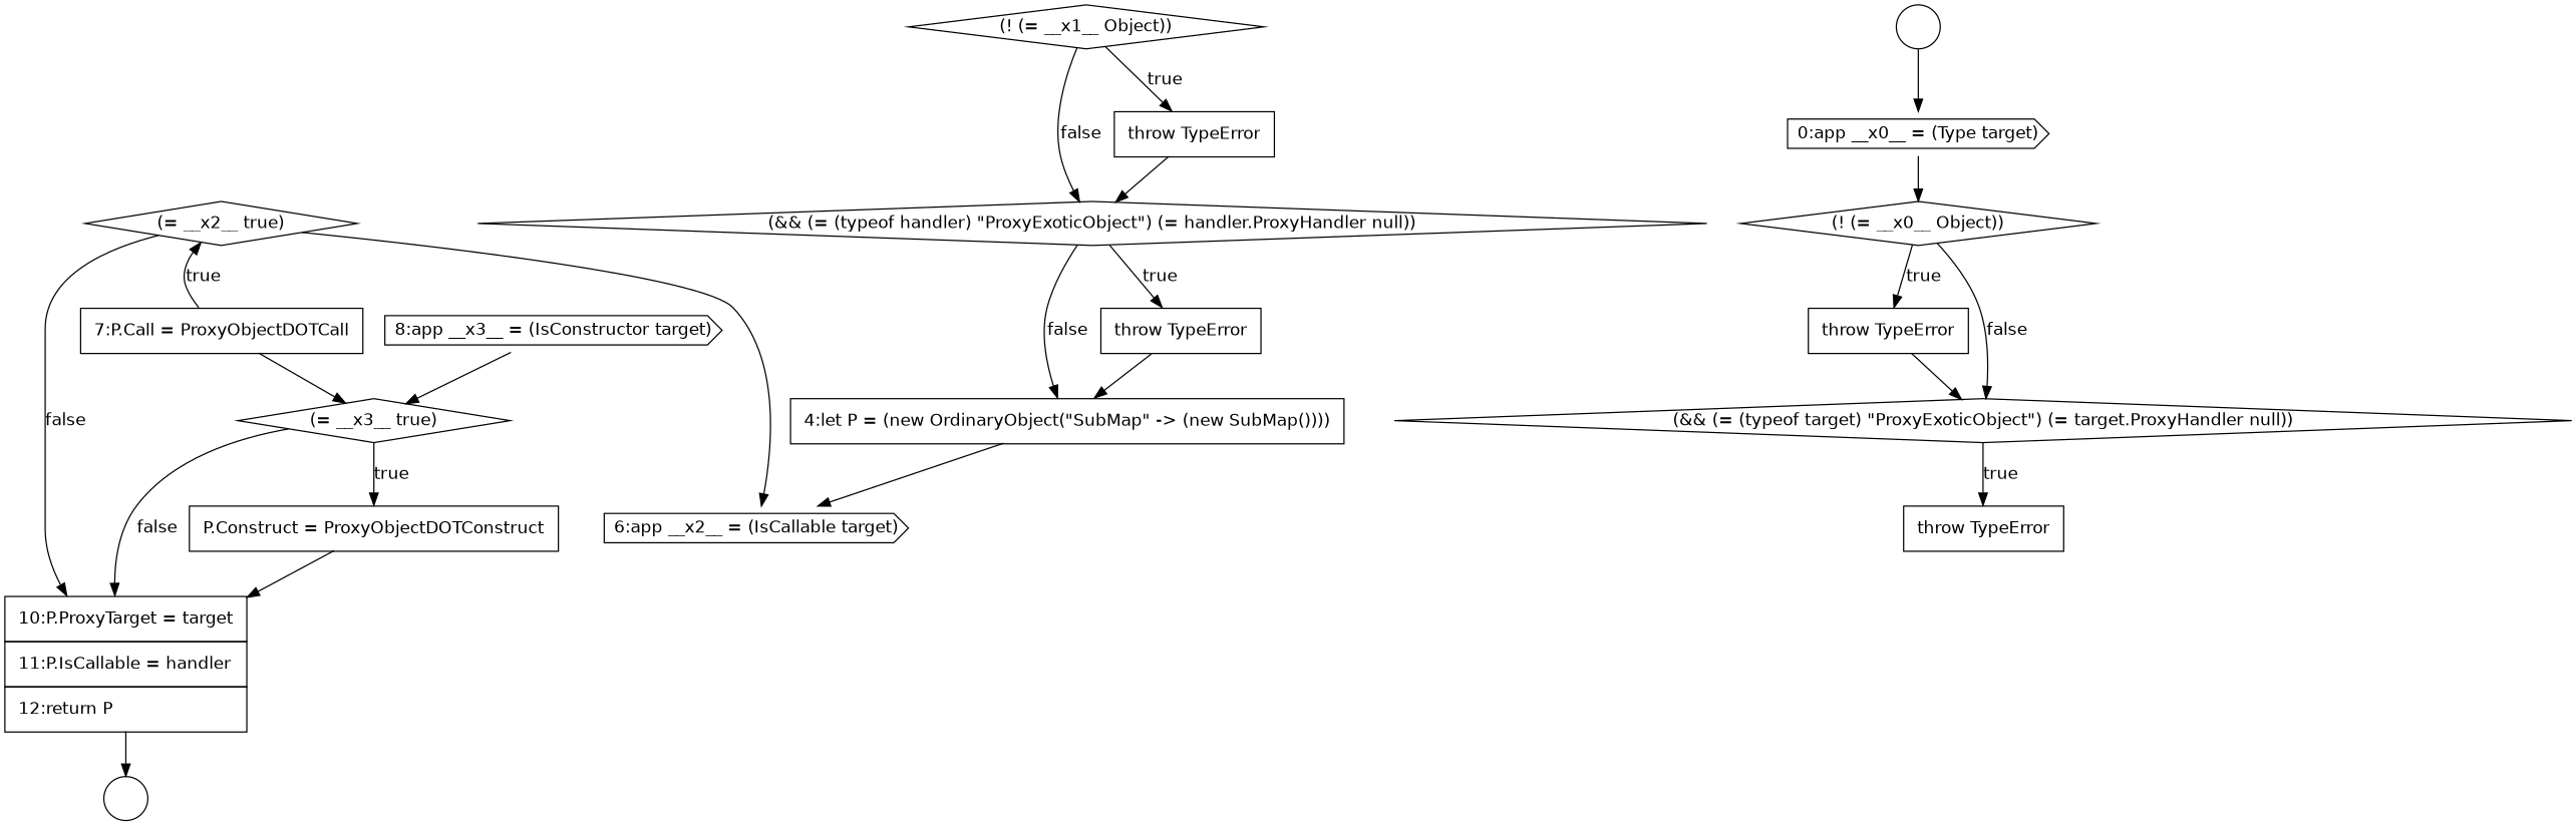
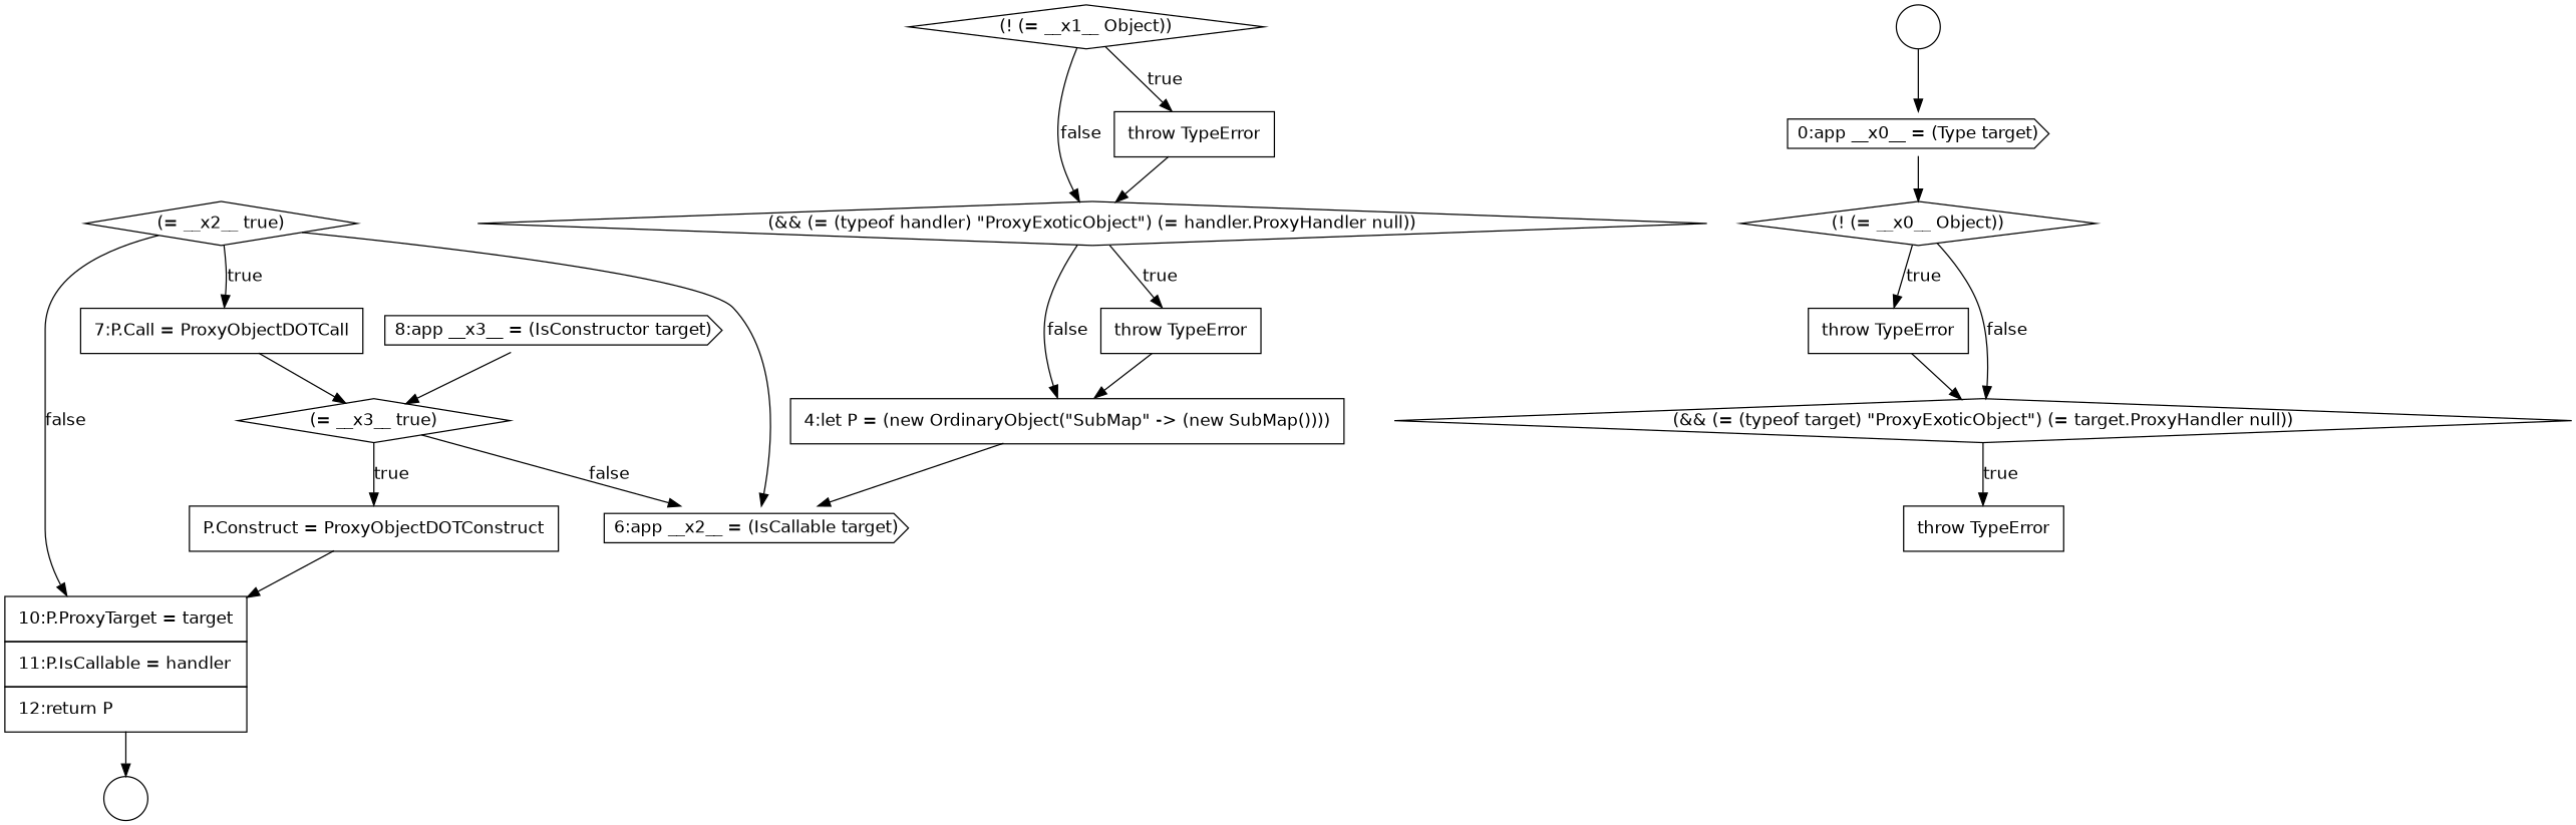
  digraph {
    fontname="DejaVu Sans"
    node [color=black fillcolor=white fontname="DejaVu Sans" shape=none style=filled]
    edge [color=black fontname="DejaVu Sans"]
    n1 [label=<<font color="black">     <table border="0" cellborder="1" cellspacing="0" cellpadding="10">       <tr><td align="left">10:P.ProxyTarget = target</td></tr>       <tr><td align="left">11:P.IsCallable = handler</td></tr>       <tr><td align="left">12:return P</td></tr>     </table>   </font>> margin=0]
    n2 [label=" " shape=circle]
    n3 [label=<<font color="black">(! (= __x1__ Object))</font>> shape=diamond]
    n4 [label=<<font color="black">(&amp;&amp; (= (typeof handler) &quot;ProxyExoticObject&quot;) (= handler.ProxyHandler null))</font>> shape=diamond]
    n5 [label=<<font color="black">     <table border="0" cellborder="1" cellspacing="0" cellpadding="10">       <tr><td align="left">throw TypeError</td></tr>     </table>   </font>> margin=0]
    n6 [label=<<font color="black">     <table border="0" cellborder="1" cellspacing="0" cellpadding="10">       <tr><td align="left">throw TypeError</td></tr>     </table>   </font>> margin=0]
    n7 [label=<<font color="black">     <table border="0" cellborder="1" cellspacing="0" cellpadding="10">       <tr><td align="left">4:let P = (new OrdinaryObject(&quot;SubMap&quot; -&gt; (new SubMap())))</td></tr>     </table>   </font>> margin=0]
    n8 [label=<<font color="black">     <table border="0" cellborder="1" cellspacing="0" cellpadding="10">       <tr><td align="left">throw TypeError</td></tr>     </table>   </font>> margin=0]
    n9 [label=<<font color="black">(&amp;&amp; (= (typeof target) &quot;ProxyExoticObject&quot;) (= target.ProxyHandler null))</font>> shape=diamond]
    n10 [label=<<font color="black">     <table border="0" cellborder="1" cellspacing="0" cellpadding="10">       <tr><td align="left">throw TypeError</td></tr>     </table>   </font>> margin=0]
    n11 [label=<<font color="black">6:app __x2__ = (IsCallable target)</font>> shape=cds]
    n12 [label=<<font color="black">(= __x2__ true)</font>> shape=diamond]
    n13 [label=<<font color="black">     <table border="0" cellborder="1" cellspacing="0" cellpadding="10">       <tr><td align="left">7:P.Call = ProxyObjectDOTCall</td></tr>     </table>   </font>> margin=0]
    n14 [label=<<font color="black">(! (= __x0__ Object))</font>> shape=diamond]
    n15 [label=<<font color="black">8:app __x3__ = (IsConstructor target)</font>> shape=cds]
    n16 [label=<<font color="black">(= __x3__ true)</font>> shape=diamond]
    n17 [label=<<font color="black">     <table border="0" cellborder="1" cellspacing="0" cellpadding="10">       <tr><td align="left">P.Construct = ProxyObjectDOTConstruct</td></tr>     </table>   </font>> margin=0]
    n18 [label=<<font color="black">0:app __x0__ = (Type target)</font>> shape=cds]
    n19 [label=" " shape=circle]
    n1 -> n2
    n3 -> n4 [label=<<font color="black">false</font>>]
    n3 -> n5 [label=<<font color="black">true</font>>]
    n4 -> n6 [label=<<font color="black">true</font>>]
    n4 -> n7 [label=<<font color="black">false</font>>]
    n5 -> n4
    n6 -> n7
    n7 -> n11
    n8 -> n9
    n9 -> n10 [label=<<font color="black">true</font>>]
    n12 -> n1 [label=<<font color="black">false</font>>]
    n12 -> n11
-   n13 -> n12 [label=<<font color="black">true</font>>]
+   n12 -> n13 [label=<<font color="black">true</font>>]
    n13 -> n16
    n14 -> n8 [label=<<font color="black">true</font>>]
    n14 -> n9 [label=<<font color="black">false</font>>]
    n15 -> n16
-   n16 -> n1 [label=<<font color="black">false</font>>]
+   n16 -> n11 [label=<<font color="black">false</font>>]
    n16 -> n17 [label=<<font color="black">true</font>>]
    n17 -> n1
    n18 -> n14
    n19 -> n18
  }
